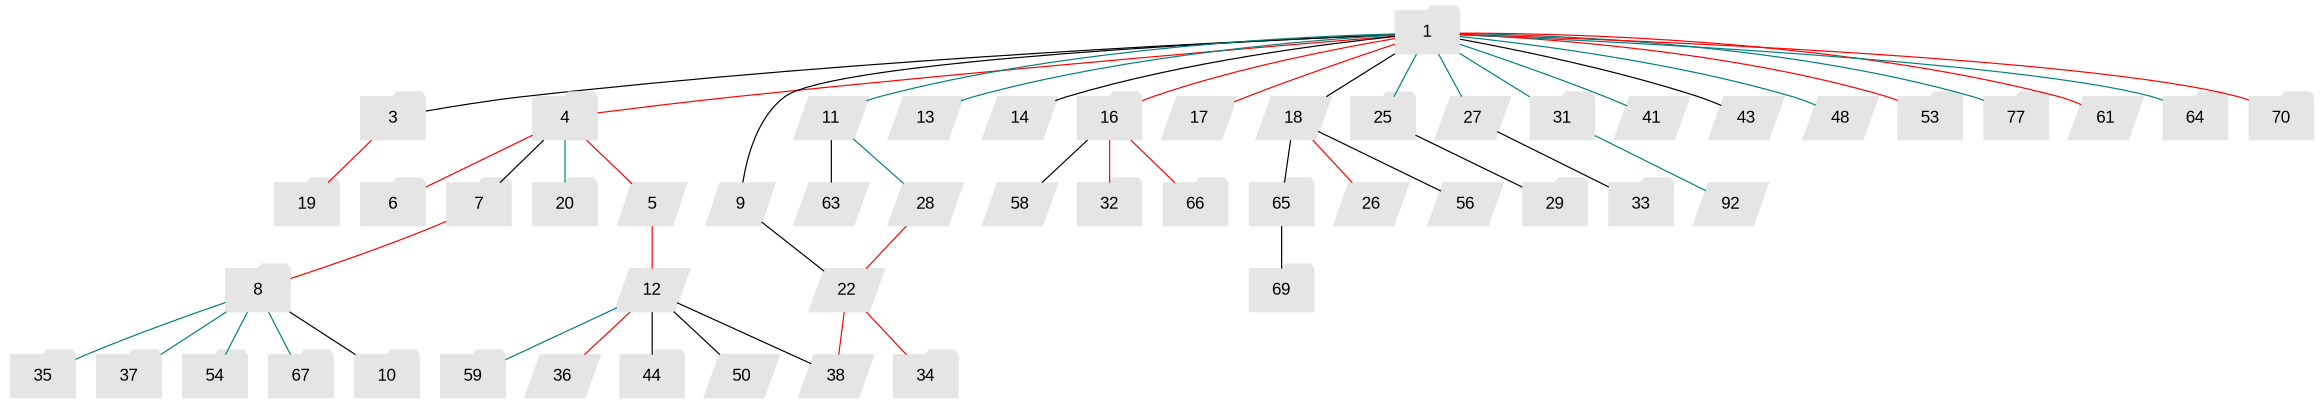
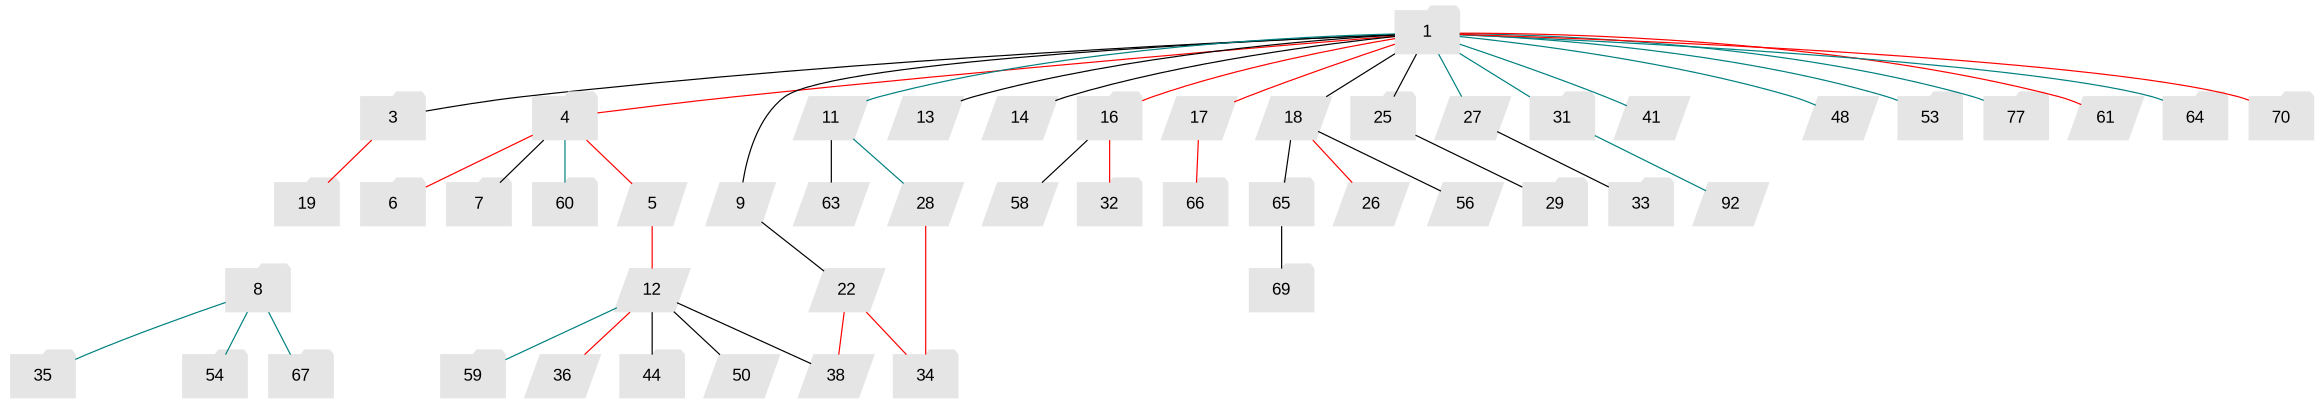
  graph {
    fontname="Liberation Sans"
    node [color=gray90 fontname="Liberation Sans" shape=folder style=filled]
    edge [color=black fontname="Liberation Sans"]
    1 [super="+2"]
    3 [super="+15"]
    4 [super="+72"]
    9 [shape=parallelogram super="+71"]
    11 [shape=parallelogram super="+23"]
    13 [shape=parallelogram super="+68"]
    14 [shape=parallelogram super="+21"]
    16 [super="+60"]
    17 [shape=parallelogram]
    18 [shape=parallelogram super="+51"]
    25 [super="+55"]
    27 [shape=parallelogram super="+42"]
    31
    41 [shape=parallelogram]
-   43 [shape=parallelogram]
    48 [shape=parallelogram]
    53
    n18 [label=77]
    61 [shape=parallelogram]
    64
    70
    19
    5 [shape=parallelogram super="+45"]
    6 [super="+24"]
    7
-   20 [super="+47"]
+   20 [super="+47" label=60]
    22 [shape=parallelogram super="+40"]
    28 [shape=parallelogram]
    63 [shape=parallelogram]
    32
    58 [shape=parallelogram]
    66
    26 [shape=parallelogram]
    56 [shape=parallelogram]
    65
    29
    33
    n38 [label=92 shape=parallelogram]
    12 [shape=parallelogram super="+30"]
    8 [super="+39"]
    36 [shape=parallelogram super="+46"]
    38 [shape=parallelogram]
    44
    50 [shape=parallelogram]
    59
-   10
    35
-   37 [super="+49"]
    54
    67
    34 [super="+62"]
    69
    1 -- 3
    1 -- 4 [color=red]
    1 -- 9
    1 -- 11 [color=teal]
-   1 -- 13 [color=teal]
+   1 -- 13
    1 -- 14
    1 -- 16 [color=red]
    1 -- 17 [color=red]
    1 -- 18
-   1 -- 25 [color=teal]
+   1 -- 25
    1 -- 27 [color=teal]
    1 -- 31 [color=teal]
    1 -- 41 [color=teal]
-   1 -- 43
    1 -- 48 [color=teal]
-   1 -- 53 [color=red]
+   1 -- 53 [color=teal]
    1 -- n18 [color=teal]
    1 -- 61 [color=red]
    1 -- 64 [color=teal]
    1 -- 70 [color=red]
    3 -- 19 [color=red]
    4 -- 5 [color=red]
    4 -- 6 [color=red]
    4 -- 7
    4 -- 20 [color=teal]
    9 -- 22
    11 -- 28 [color=teal]
    11 -- 63
    16 -- 32 [color=red]
    16 -- 58
-   16 -- 66 [color=red]
+   17 -- 66 [color=red]
    18 -- 26 [color=red]
    18 -- 56
    18 -- 65
    25 -- 29
    27 -- 33
    31 -- n38 [color=teal]
    5 -- 12 [color=red]
-   7 -- 8 [color=red]
    22 -- 38 [color=red]
    22 -- 34 [color=red]
-   28 -- 22 [color=red]
+   28 -- 34 [color=red]
    65 -- 69
    12 -- 36 [color=red]
    12 -- 38
    12 -- 44
    12 -- 50
    12 -- 59 [color=teal]
-   8 -- 10
    8 -- 35 [color=teal]
-   8 -- 37 [color=teal]
    8 -- 54 [color=teal]
    8 -- 67 [color=teal]
  }
